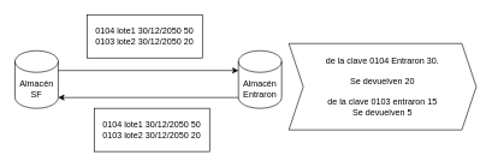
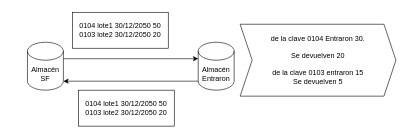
  <mxCell id="0" />
  <mxCell id="1" parent="0" />
- <mxCell id="2" value="Almacén SF" style="shape=cylinder3;whiteSpace=wrap;html=1;boundedLbl=1;backgroundOutline=1;size=15;" vertex="1" parent="1"><mxGeometry x="20" y="70" width="60" height="80" as="geometry" /></mxCell>
+ <mxCell id="2" value="Almacén SF" style="shape=cylinder3;whiteSpace=wrap;html=1;boundedLbl=1;backgroundOutline=1;size=15;" vertex="1" parent="1"><mxGeometry x="45" y="70" width="60" height="80" as="geometry" /></mxCell>
  <mxCell id="3" value="Almacén Entraron" style="shape=cylinder3;whiteSpace=wrap;html=1;boundedLbl=1;backgroundOutline=1;size=15;" vertex="1" parent="1"><mxGeometry x="330" y="70" width="60" height="80" as="geometry" /></mxCell>
  <mxCell id="4" value="" style="endArrow=classic;html=1;rounded=0;entryX=0;entryY=0;entryDx=0;entryDy=27.5;entryPerimeter=0;exitX=1;exitY=0;exitDx=0;exitDy=27.5;exitPerimeter=0;" edge="1" parent="1" source="2" target="3"><mxGeometry width="50" height="50" relative="1" as="geometry"><mxPoint x="60" y="160" as="sourcePoint" /><mxPoint x="110" y="110" as="targetPoint" /></mxGeometry></mxCell>
  <mxCell id="5" value="0104 lote1 30/12/2050 50&lt;div&gt;0103 lote2 30/12/2050&amp;nbsp;20&lt;/div&gt;" style="rounded=0;whiteSpace=wrap;html=1;" vertex="1" parent="1"><mxGeometry x="120" y="20" width="160" height="60" as="geometry" /></mxCell>
  <mxCell id="6" value="0104 lote1 30/12/2050 50&lt;div&gt;0103 lote2 30/12/2050&amp;nbsp;20&lt;/div&gt;" style="rounded=0;whiteSpace=wrap;html=1;" vertex="1" parent="1"><mxGeometry x="130" y="150" width="160" height="60" as="geometry" /></mxCell>
  <mxCell id="7" value="" style="endArrow=classic;html=1;rounded=0;entryX=1;entryY=1;entryDx=0;entryDy=-15;entryPerimeter=0;exitX=0;exitY=1;exitDx=0;exitDy=-15;exitPerimeter=0;" edge="1" parent="1" source="3" target="2"><mxGeometry width="50" height="50" relative="1" as="geometry"><mxPoint x="100" y="190" as="sourcePoint" /><mxPoint x="150" y="140" as="targetPoint" /></mxGeometry></mxCell>
- <mxCell id="8" value="de la clave 0104 Entraron 30.&lt;div&gt;&lt;br&gt;&lt;/div&gt;&lt;div&gt;Se devuelven 20&lt;/div&gt;&lt;div&gt;&lt;br&gt;&lt;/div&gt;&lt;div&gt;de la clave 0103 entraron 15&lt;/div&gt;&lt;div&gt;Se devuelven 5&lt;/div&gt;" style="shape=step;perimeter=stepPerimeter;whiteSpace=wrap;html=1;fixedSize=1;" vertex="1" parent="1"><mxGeometry x="400" y="60" width="260" height="120" as="geometry" /></mxCell>
+ <mxCell id="8" value="de la clave 0104 Entraron 30.&lt;div&gt;&lt;br&gt;&lt;/div&gt;&lt;div&gt;Se devuelven 20&lt;/div&gt;&lt;div&gt;&lt;br&gt;&lt;/div&gt;&lt;div&gt;de la clave 0103 entraron 15&lt;/div&gt;&lt;div&gt;Se devuelven 5&lt;/div&gt;" style="shape=step;perimeter=stepPerimeter;whiteSpace=wrap;html=1;fixedSize=1;" vertex="1" parent="1"><mxGeometry x="400" y="40" width="260" height="120" as="geometry" /></mxCell>
